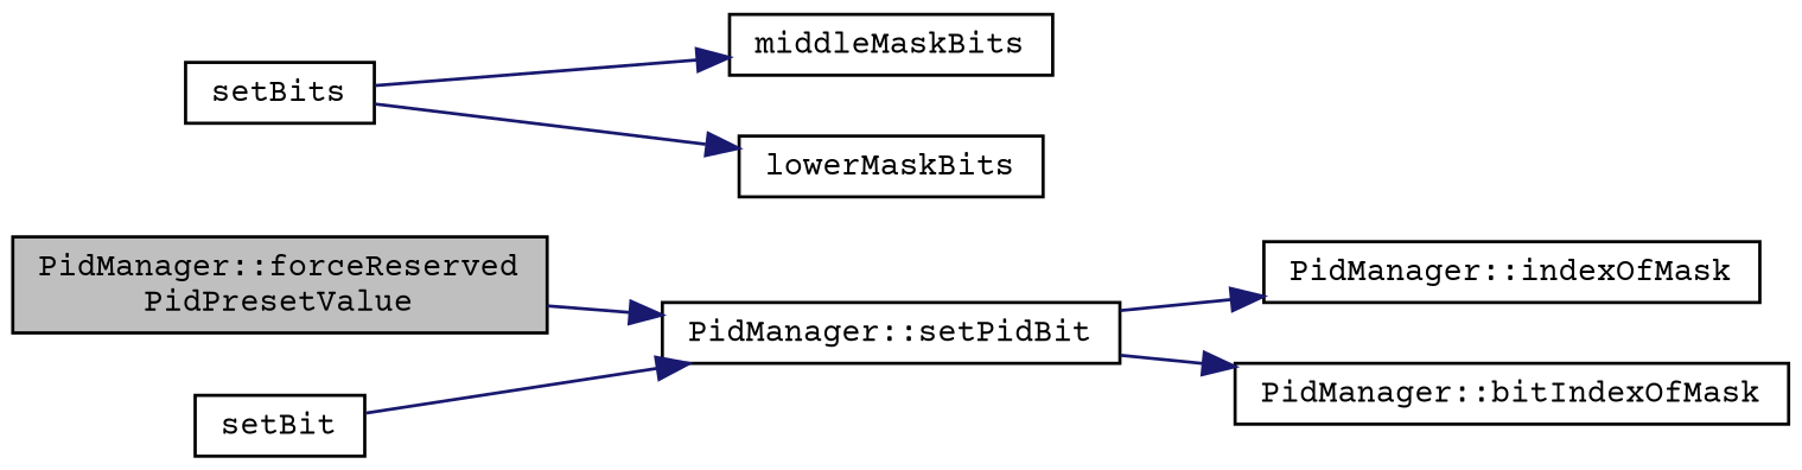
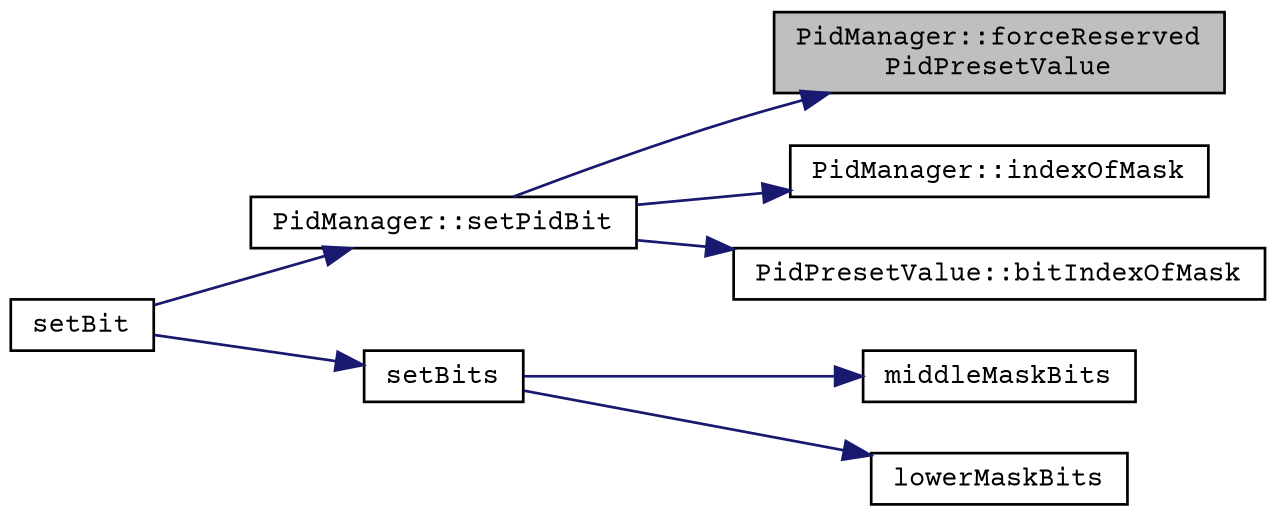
  digraph {
    fontname="Courier Prime"
    rankdir=LR
    node [color=black fillcolor=white fontname="Courier Prime" fontsize=10 shape=record style=filled]
    edge [color=midnightblue fontname="Courier Prime" fontsize=10 labelfontname=Helvetica labelfontsize=10 style=solid]
    n1 [fillcolor=grey75 fontcolor=black height=0.2 label="PidManager::forceReserved\lPidPresetValue" width=0.4]
    n2 [height=0.2 label="PidManager::setPidBit" width=0.4]
    n3 [height=0.2 label="PidManager::indexOfMask" width=0.4]
-   n4 [height=0.2 label="PidManager::bitIndexOfMask" width=0.4]
+   n4 [height=0.2 label="PidPresetValue::bitIndexOfMask" width=0.4]
    n5 [height=0.2 label=setBit width=0.4]
    n6 [height=0.2 label=setBits width=0.4]
    n7 [height=0.2 label=middleMaskBits width=0.4]
    n8 [height=0.2 label=lowerMaskBits width=0.4]
-   n1 -> n2
+   n2 -> n1
    n2 -> n3
    n2 -> n4
    n5 -> n2
+   n5 -> n6
    n6 -> n7
    n6 -> n8
  }
